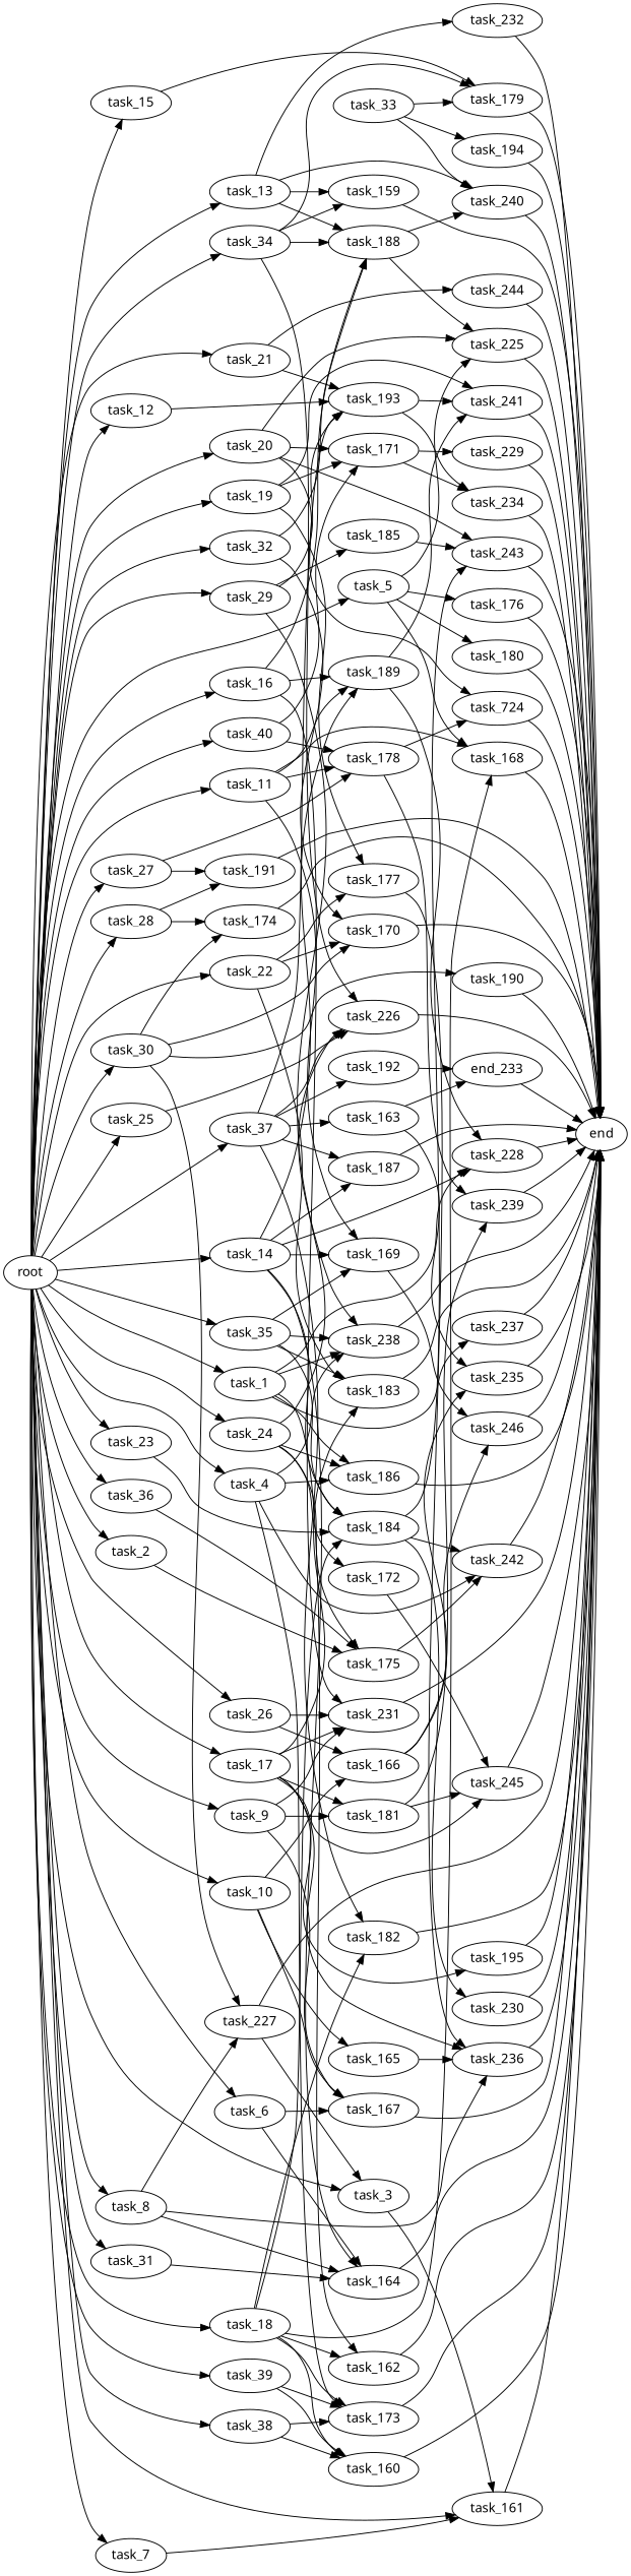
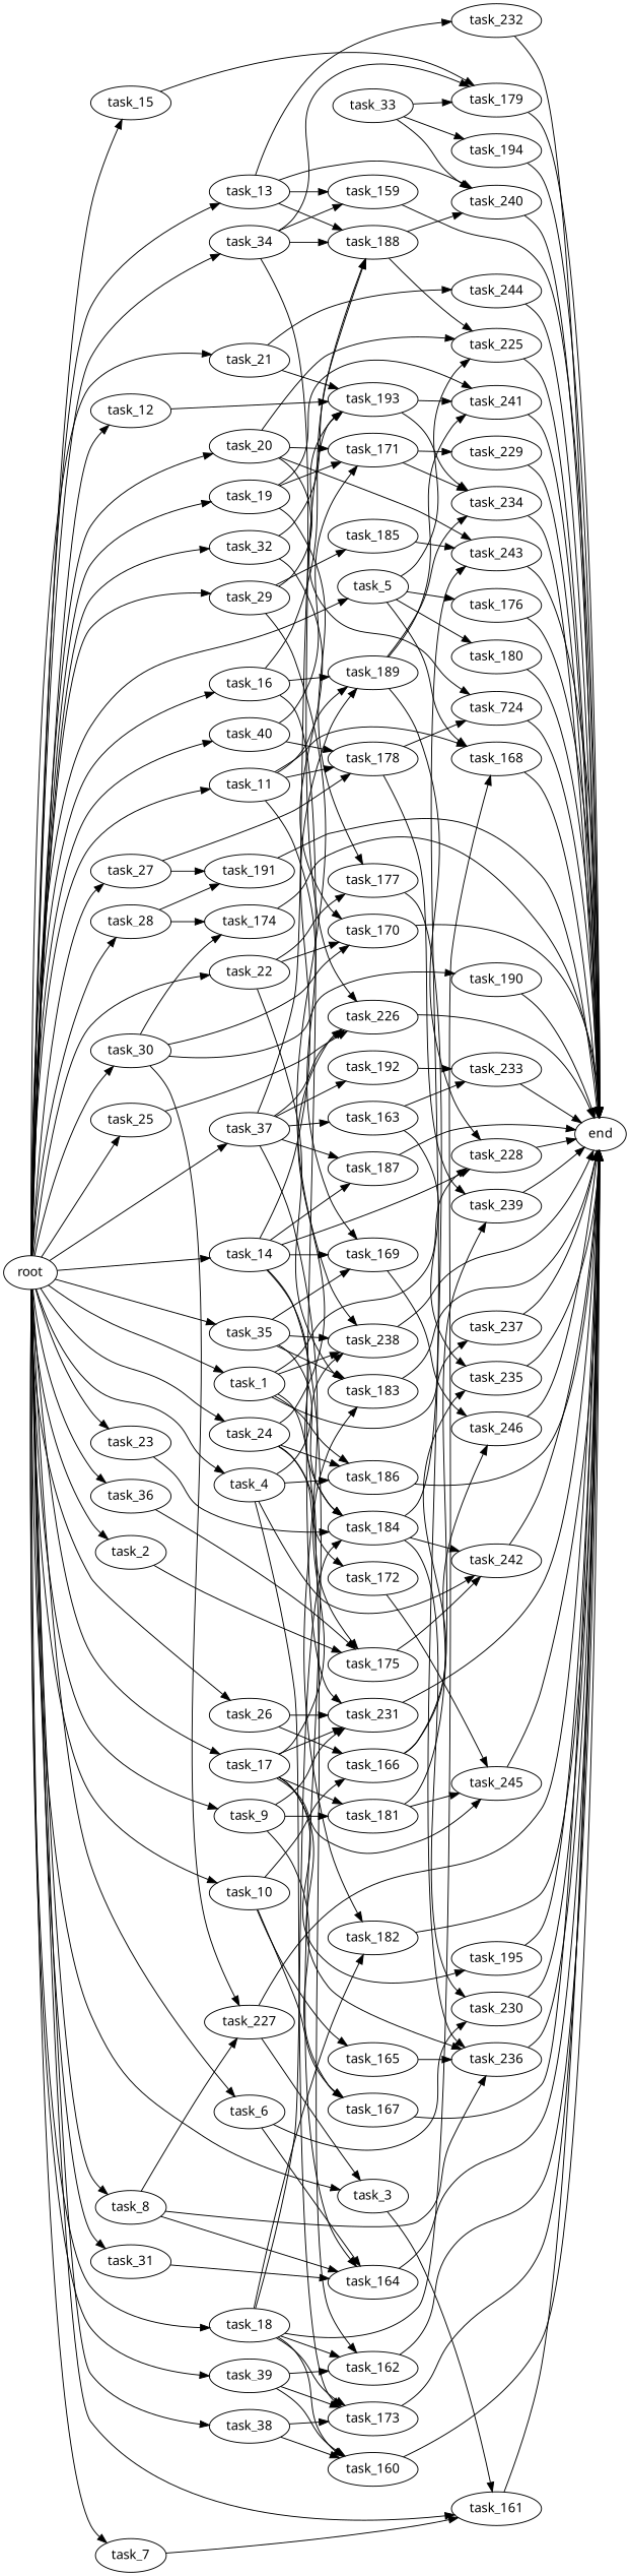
  digraph {
    fontname="Noto Sans"
    rankdir=LR
    node [fontname="Noto Sans"]
    edge [fontname="Noto Sans"]
    task_189
    task_228
    task_241
    task_234
    end
    task_171
    task_229
    task_32
    task_188
    task_170
    task_240
    task_225
    task_191
    task_27
    task_178
    n16 [label=task_724]
    task_239
    task_4
    task_186
    task_173
    task_242
    task_238
    task_2
    task_175
    task_13
    task_159
    task_232
    task_177
    task_236
    task_245
    task_6
    task_164
    task_230
    task_9
    task_231
    task_167
    task_181
    task_20
    task_243
    task_183
    task_31
    task_179
    task_36
    task_16
    task_185
    task_40
    task_15
    task_10
    task_166
    task_165
    task_235
    task_246
    task_29
    task_193
    task_162
    task_190
    task_237
    task_26
    task_25
    task_226
    task_227
    task_3
    task_169
    task_7
    task_161
    task_180
    task_18
    task_182
    task_184
    task_168
    task_160
    task_12
    task_33
    task_194
    task_14
    task_187
    task_24
    task_172
    task_174
    task_21
    task_244
    task_37
    task_192
    task_163
-   task_233 [label=end_233]
+   task_233
    task_23
    task_176
    root
    task_5
    task_11
    task_19
    task_39
    task_22
    task_28
    task_34
    task_17
    task_1
    task_35
    task_30
    task_38
    task_8
    task_195
    task_189 -> task_228
    task_189 -> task_241
+   task_189 -> task_234
    task_228 -> end
    task_241 -> end
    task_234 -> end
    task_171 -> task_234
    task_171 -> task_229
    task_229 -> end
    task_32 -> task_188
    task_32 -> task_170
    task_188 -> task_240
    task_188 -> task_225
    task_170 -> end
    task_240 -> end
    task_225 -> end
    task_191 -> end
    task_27 -> task_191
    task_27 -> task_178
    task_178 -> n16
    task_178 -> task_239
    n16 -> end
    task_239 -> end
    task_4 -> task_186
    task_4 -> task_173
    task_4 -> task_242
    task_4 -> task_238
    task_186 -> end
    task_173 -> end
    task_242 -> end
    task_238 -> end
    task_2 -> task_175
    task_175 -> task_242
    task_13 -> task_188
    task_13 -> task_240
    task_13 -> task_159
    task_13 -> task_232
    task_159 -> end
    task_232 -> end
    task_177 -> task_236
    task_236 -> end
    task_245 -> end
    task_6 -> task_164
-   task_6 -> task_167
+   task_6 -> task_230
    task_164 -> end
    task_230 -> end
    task_9 -> task_231
    task_9 -> task_167
    task_9 -> task_181
    task_231 -> end
    task_167 -> end
    task_181 -> task_239
    task_181 -> task_245
    task_20 -> task_171
    task_20 -> task_225
    task_20 -> n16
    task_20 -> task_243
    task_243 -> end
    task_183 -> end
    task_31 -> task_164
    task_179 -> end
    task_36 -> task_175
    task_16 -> task_189
    task_16 -> task_188
    task_16 -> task_231
    task_185 -> task_243
    task_40 -> task_171
    task_40 -> task_178
    task_15 -> task_179
    task_10 -> task_167
    task_10 -> task_166
    task_10 -> task_165
    task_166 -> task_235
    task_166 -> task_246
    task_165 -> task_236
    task_235 -> end
    task_246 -> end
    task_29 -> task_238
    task_29 -> task_185
    task_29 -> task_193
    task_193 -> task_241
    task_193 -> task_234
    task_162 -> end
    task_190 -> end
    task_237 -> end
    task_26 -> task_231
    task_26 -> task_166
    task_25 -> task_226
    task_226 -> end
    task_227 -> end
    task_227 -> task_3
    task_3 -> task_161
    task_169 -> task_246
    task_7 -> task_161
    task_161 -> end
    task_180 -> end
    task_18 -> task_173
    task_18 -> task_162
    task_18 -> task_182
    task_18 -> task_184
    task_18 -> task_168
    task_18 -> task_160
    task_182 -> end
    task_184 -> task_242
    task_184 -> task_230
    task_184 -> task_243
    task_168 -> end
    task_160 -> end
    task_12 -> task_193
    task_33 -> task_240
    task_33 -> task_179
    task_33 -> task_194
    task_194 -> end
    task_14 -> task_189
    task_14 -> task_228
    task_14 -> task_164
    task_14 -> task_169
    task_14 -> task_184
    task_14 -> task_187
    task_187 -> end
    task_24 -> task_186
    task_24 -> task_175
    task_24 -> task_226
    task_24 -> task_172
    task_172 -> task_245
    task_174 -> end
    task_21 -> task_193
    task_21 -> task_244
    task_244 -> end
    task_37 -> task_193
    task_37 -> task_226
    task_37 -> task_182
    task_37 -> task_187
    task_37 -> task_192
    task_37 -> task_163
    task_192 -> task_233
    task_163 -> task_235
    task_163 -> task_233
    task_233 -> end
    task_23 -> task_184
    task_176 -> end
    root -> task_32
    root -> task_27
    root -> task_4
    root -> task_2
    root -> task_13
    root -> task_6
    root -> task_9
    root -> task_20
    root -> task_31
    root -> task_36
    root -> task_16
    root -> task_40
    root -> task_15
    root -> task_10
    root -> task_29
    root -> task_26
    root -> task_25
    root -> task_3
    root -> task_7
    root -> task_161
    root -> task_18
    root -> task_12
    root -> task_14
    root -> task_24
    root -> task_21
    root -> task_37
    root -> task_23
    root -> task_5
    root -> task_11
    root -> task_19
    root -> task_39
    root -> task_22
    root -> task_28
    root -> task_34
    root -> task_17
    root -> task_1
    root -> task_35
    root -> task_30
    root -> task_38
    root -> task_8
    task_5 -> task_225
    task_5 -> task_180
    task_5 -> task_168
    task_5 -> task_176
    task_11 -> task_189
    task_11 -> task_178
    task_11 -> task_169
    task_11 -> task_168
    task_19 -> task_241
    task_19 -> task_171
    task_19 -> task_177
    task_39 -> task_173
+   task_39 -> task_162
    task_39 -> task_160
    task_22 -> task_170
    task_22 -> task_177
    task_22 -> task_183
    task_28 -> task_191
    task_28 -> task_174
    task_34 -> task_188
    task_34 -> task_159
    task_34 -> task_179
    task_34 -> task_226
    task_17 -> task_236
    task_17 -> task_245
    task_17 -> task_231
    task_17 -> task_181
    task_17 -> task_183
    task_17 -> task_195
    task_1 -> task_228
    task_1 -> task_186
    task_1 -> task_238
    task_1 -> task_162
    task_1 -> task_237
    task_35 -> task_238
    task_35 -> task_183
    task_35 -> task_169
    task_35 -> task_184
    task_30 -> task_170
    task_30 -> task_190
    task_30 -> task_227
    task_30 -> task_174
    task_38 -> task_173
    task_38 -> task_160
    task_8 -> task_236
    task_8 -> task_164
    task_8 -> task_227
    task_195 -> end
  }
